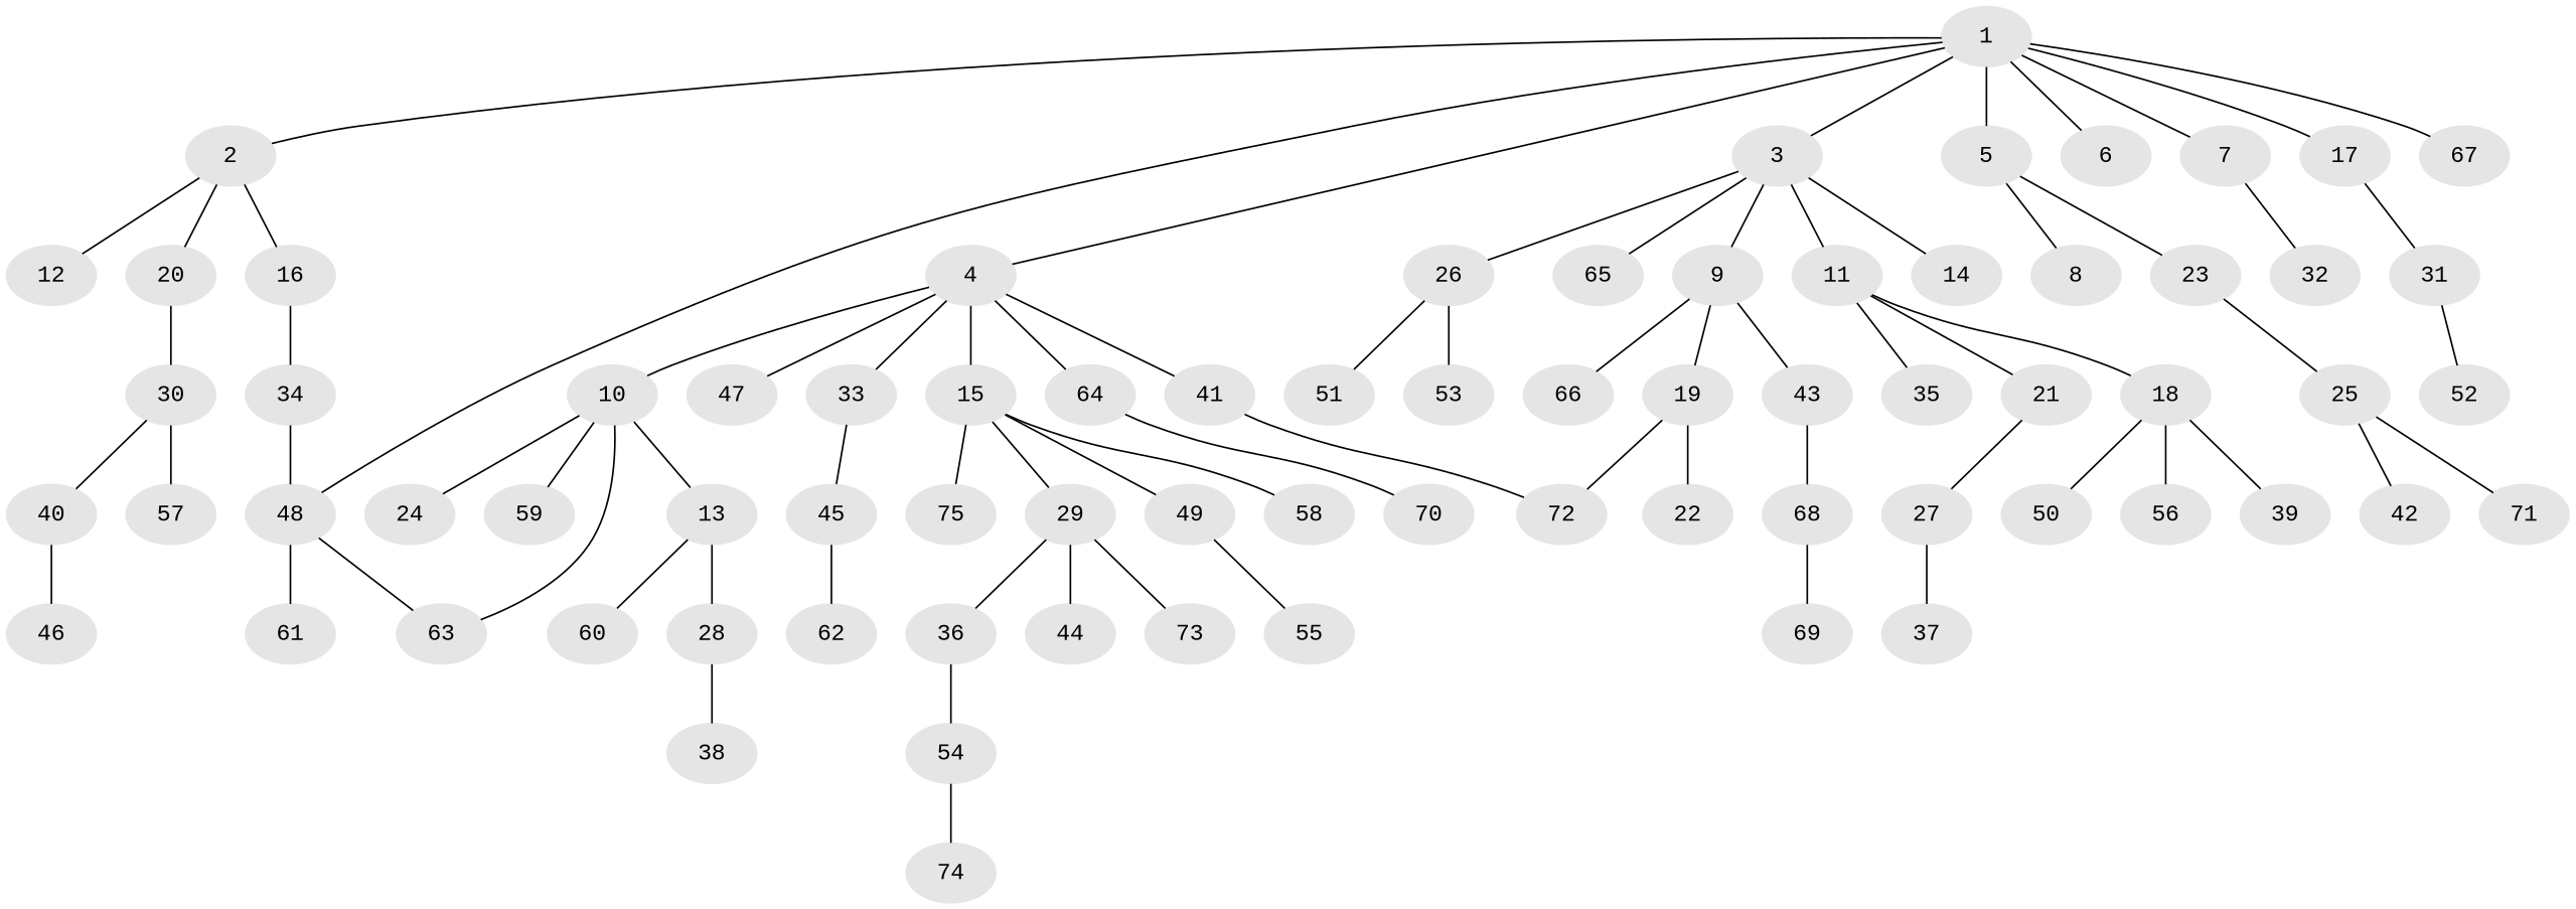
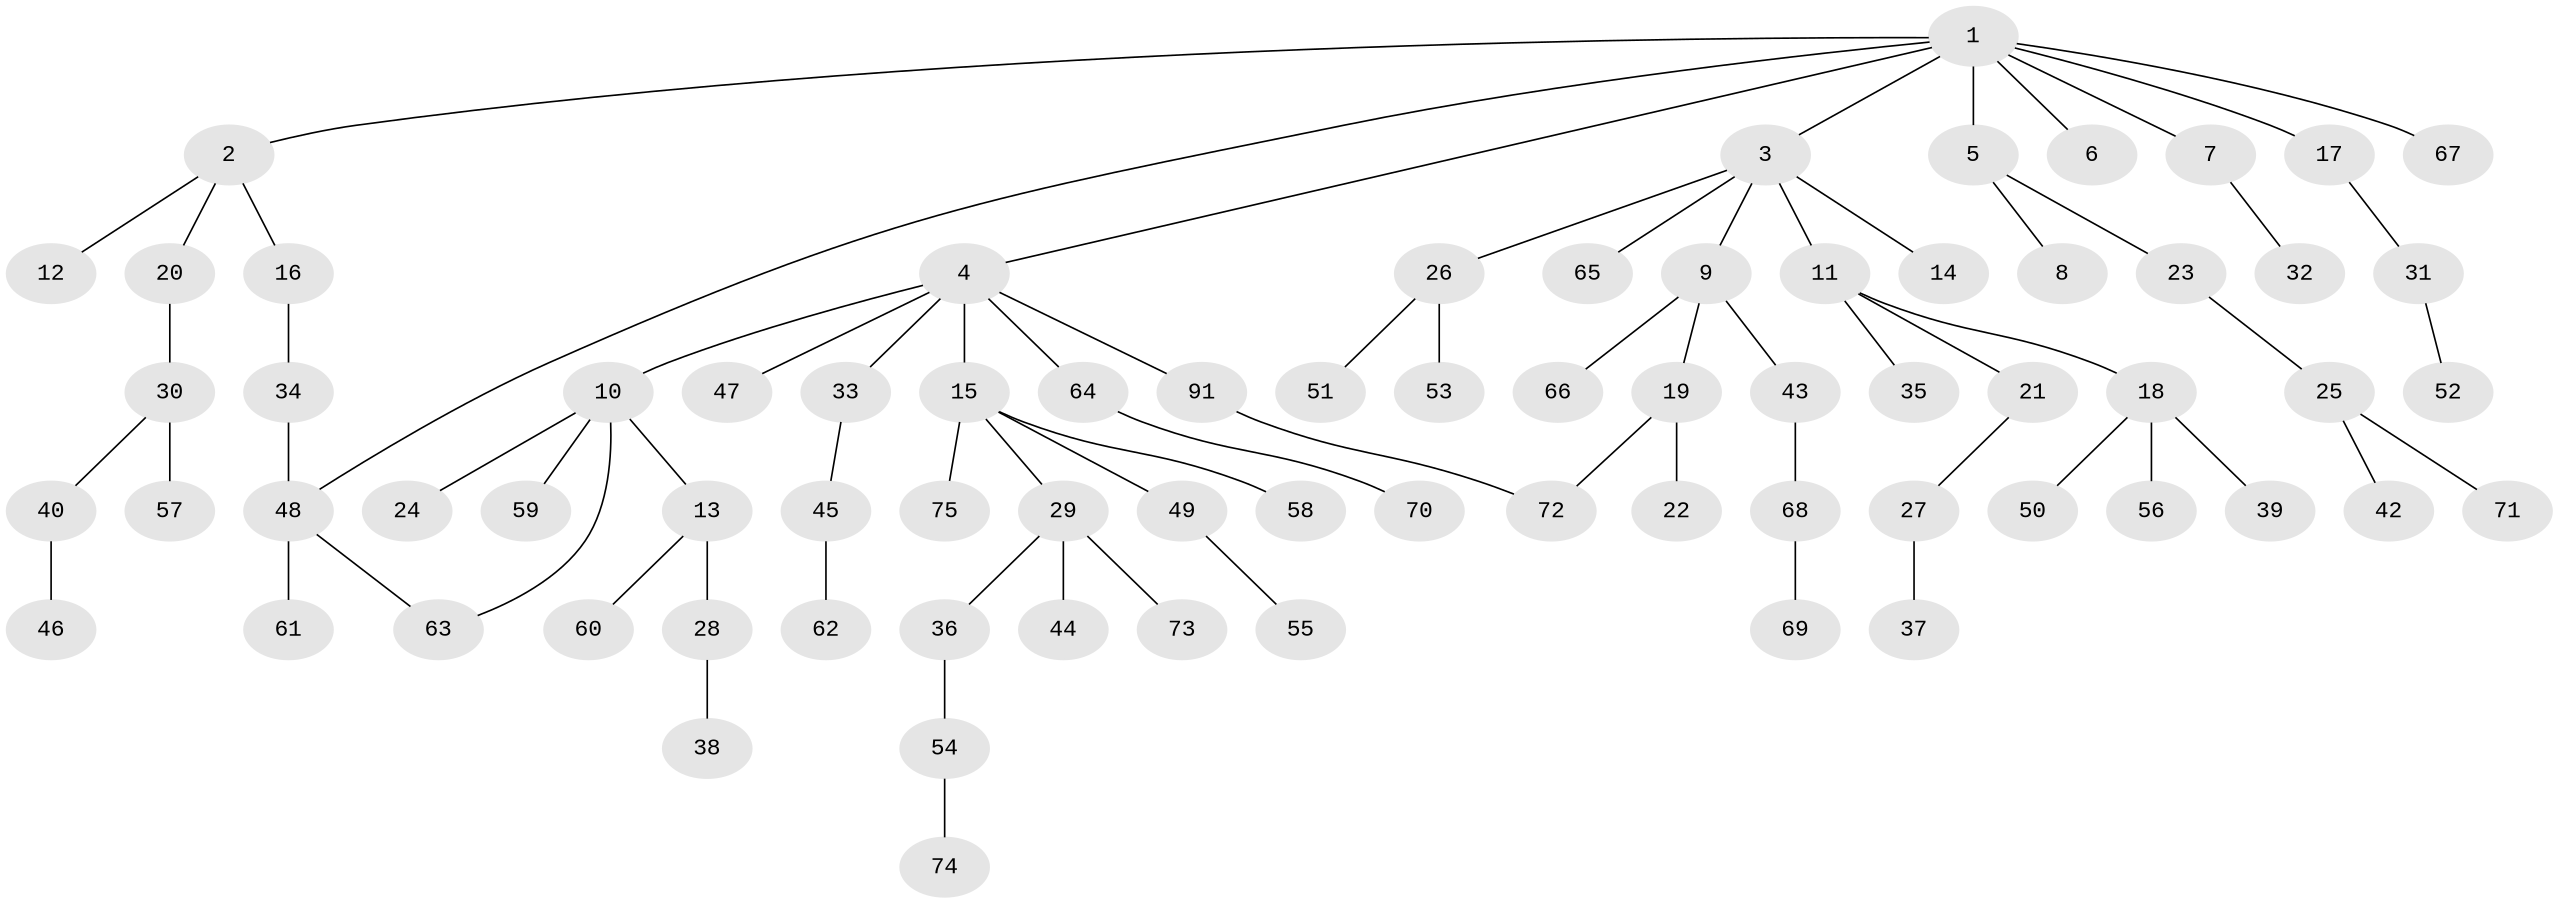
  graph {
    fontname="Liberation Mono"
    node [color=gray90 fontname="Liberation Mono" style=filled]
    edge [fontname="Liberation Mono"]
    1
    2
    3
    4
    5
    6
    7
    17
    48
    67
    12
    16
    20
    9
    11
    14
    26
    65
    10
    15
    33
-   41
+   41 [label=91]
    47
    64
    8
    23
    32
    31
    63
    61
    34
    30
    19
    43
    66
    21
    18
    35
    51
    53
    13
    24
    59
    29
    49
    58
    75
    45
    72
    70
    25
    22
    27
    68
    28
    60
    39
    50
    56
    38
    36
    44
    73
    55
    52
    40
    57
    37
    42
    71
    54
    46
    62
    74
    69
    1 -- 2
    1 -- 3
    1 -- 4
    1 -- 5
    1 -- 6
    1 -- 7
    1 -- 17
    1 -- 48
    1 -- 67
    2 -- 12
    2 -- 16
    2 -- 20
    3 -- 9
    3 -- 11
    3 -- 14
    3 -- 26
    3 -- 65
    4 -- 10
    4 -- 15
    4 -- 33
    4 -- 41
    4 -- 47
    4 -- 64
    5 -- 8
    5 -- 23
    7 -- 32
    17 -- 31
    48 -- 63
    48 -- 61
    16 -- 34
    20 -- 30
    9 -- 19
    9 -- 43
    9 -- 66
    11 -- 21
    11 -- 18
    11 -- 35
    26 -- 51
    26 -- 53
    10 -- 63
    10 -- 13
    10 -- 24
    10 -- 59
    15 -- 29
    15 -- 49
    15 -- 58
    15 -- 75
    33 -- 45
    41 -- 72
    64 -- 70
    23 -- 25
    31 -- 52
    34 -- 48
    30 -- 40
    30 -- 57
    19 -- 72
    19 -- 22
    43 -- 68
    21 -- 27
    18 -- 39
    18 -- 50
    18 -- 56
    13 -- 28
    13 -- 60
    29 -- 36
    29 -- 44
    29 -- 73
    49 -- 55
    45 -- 62
    25 -- 42
    25 -- 71
    27 -- 37
    68 -- 69
    28 -- 38
    36 -- 54
    40 -- 46
    54 -- 74
  }
